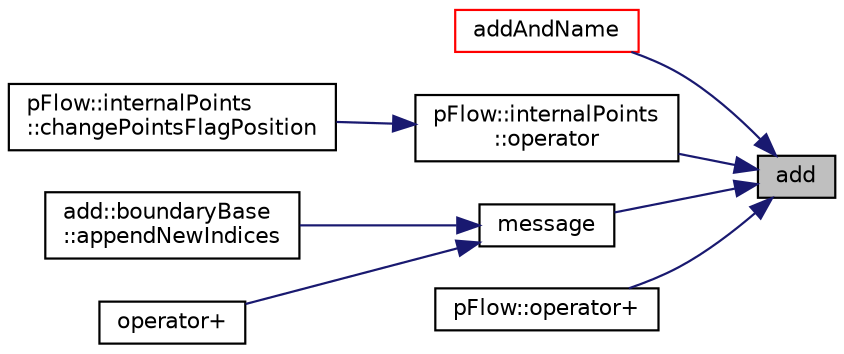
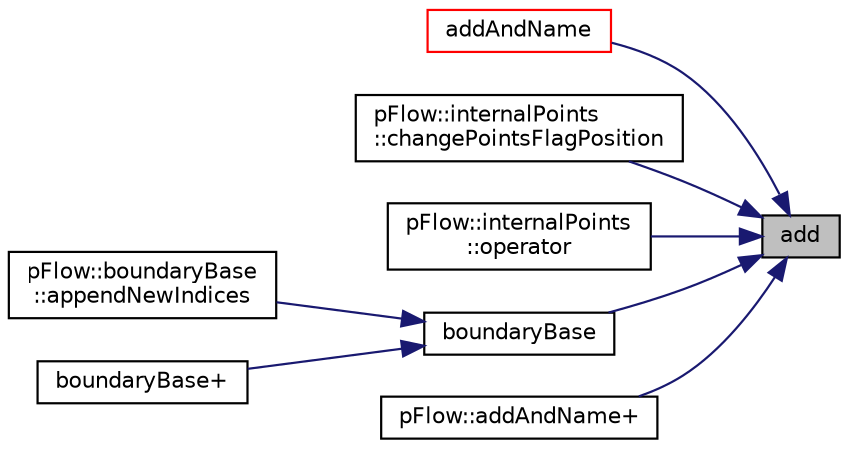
  digraph {
    rankdir=RL
    node [color=black fillcolor=white fontname=Helvetica fontsize=10 shape=record style=filled]
    edge [color=midnightblue dir=back fontname=Helvetica fontsize=10 labelfontname=Helvetica labelfontsize=10 style=solid]
    n1 [fillcolor=grey75 fontcolor=black height=0.2 label=add width=0.4]
    n2 [color=red height=0.2 label=addAndName width=0.4]
    n3 [height=0.2 label="pFlow::internalPoints\l::changePointsFlagPosition" width=0.4]
    n4 [height=0.2 label="pFlow::internalPoints\l::operator" width=0.4]
-   n5 [height=0.2 label=message width=0.4]
-   n6 [height=0.2 label="pFlow::operator+" width=0.4]
-   n7 [height=0.2 label="add::boundaryBase\l::appendNewIndices" width=0.4]
-   n8 [height=0.2 label="operator+" width=0.4]
+   n5 [height=0.2 label=boundaryBase width=0.4]
+   n6 [height=0.2 label="pFlow::addAndName+" width=0.4]
+   n7 [height=0.2 label="pFlow::boundaryBase\l::appendNewIndices" width=0.4]
+   n8 [height=0.2 label="boundaryBase+" width=0.4]
    n1 -> n2
-   n4 -> n3
+   n1 -> n3
    n1 -> n4
    n1 -> n5
    n1 -> n6
    n5 -> n7
    n5 -> n8
  }
